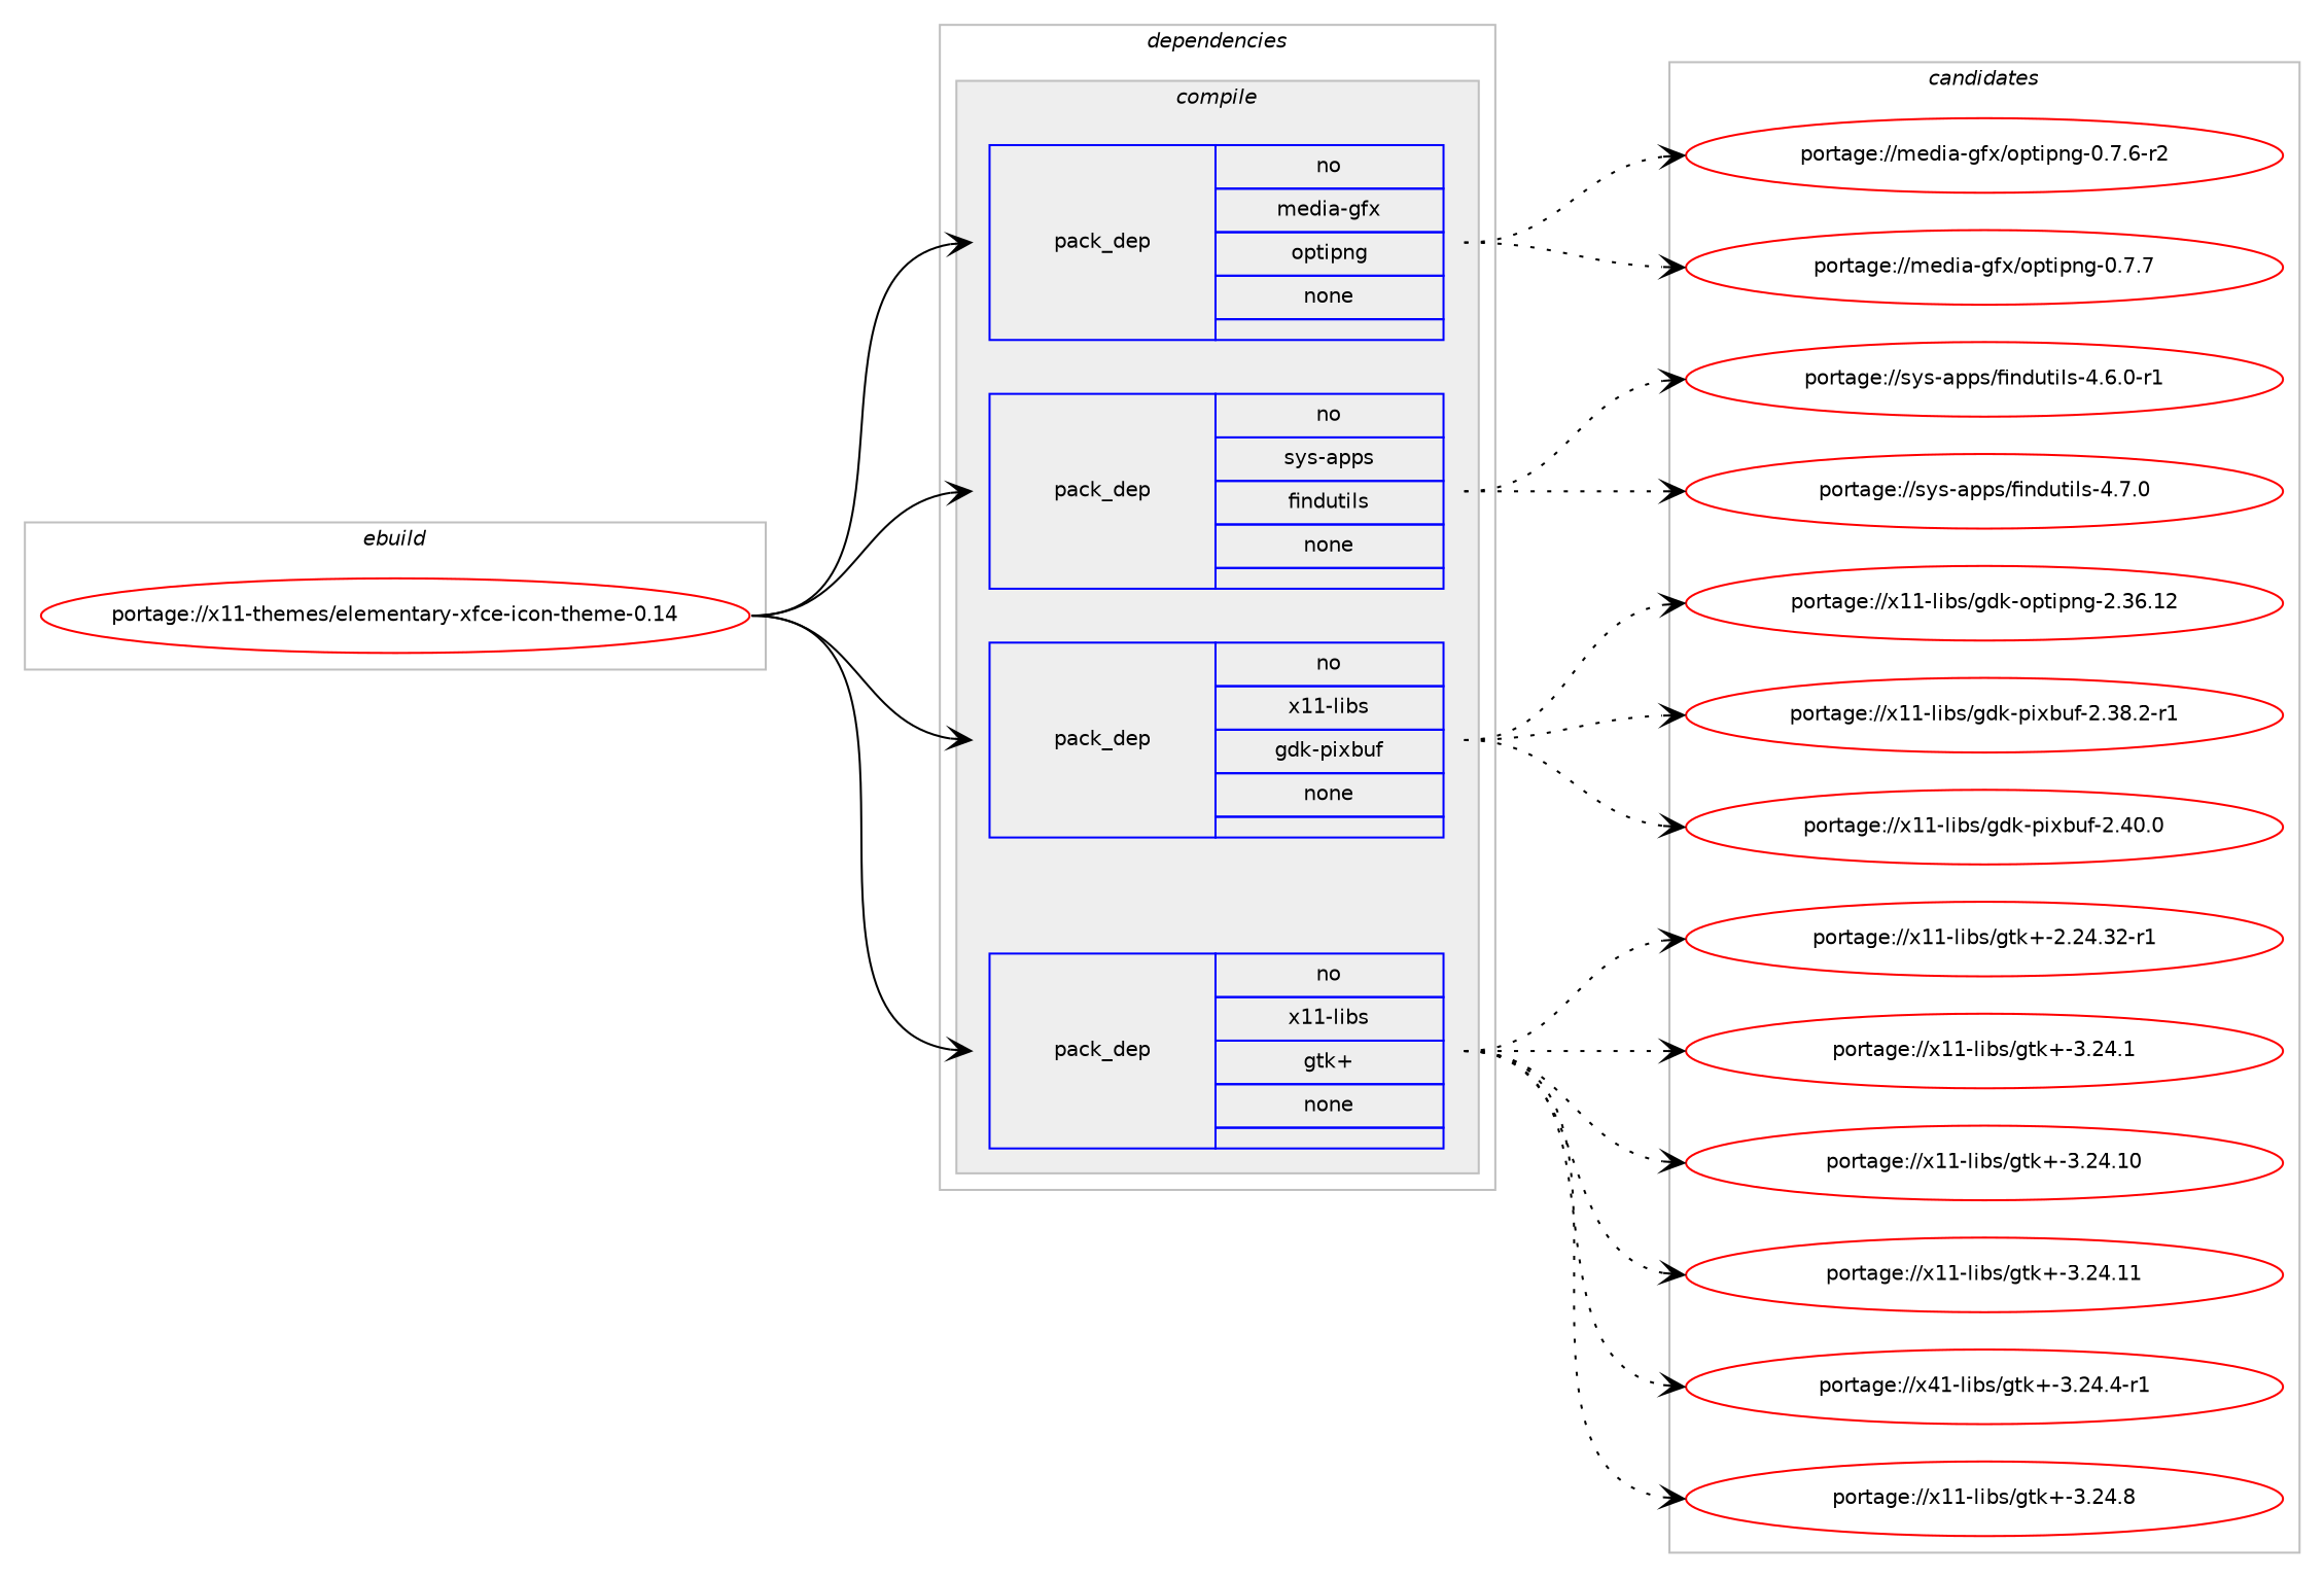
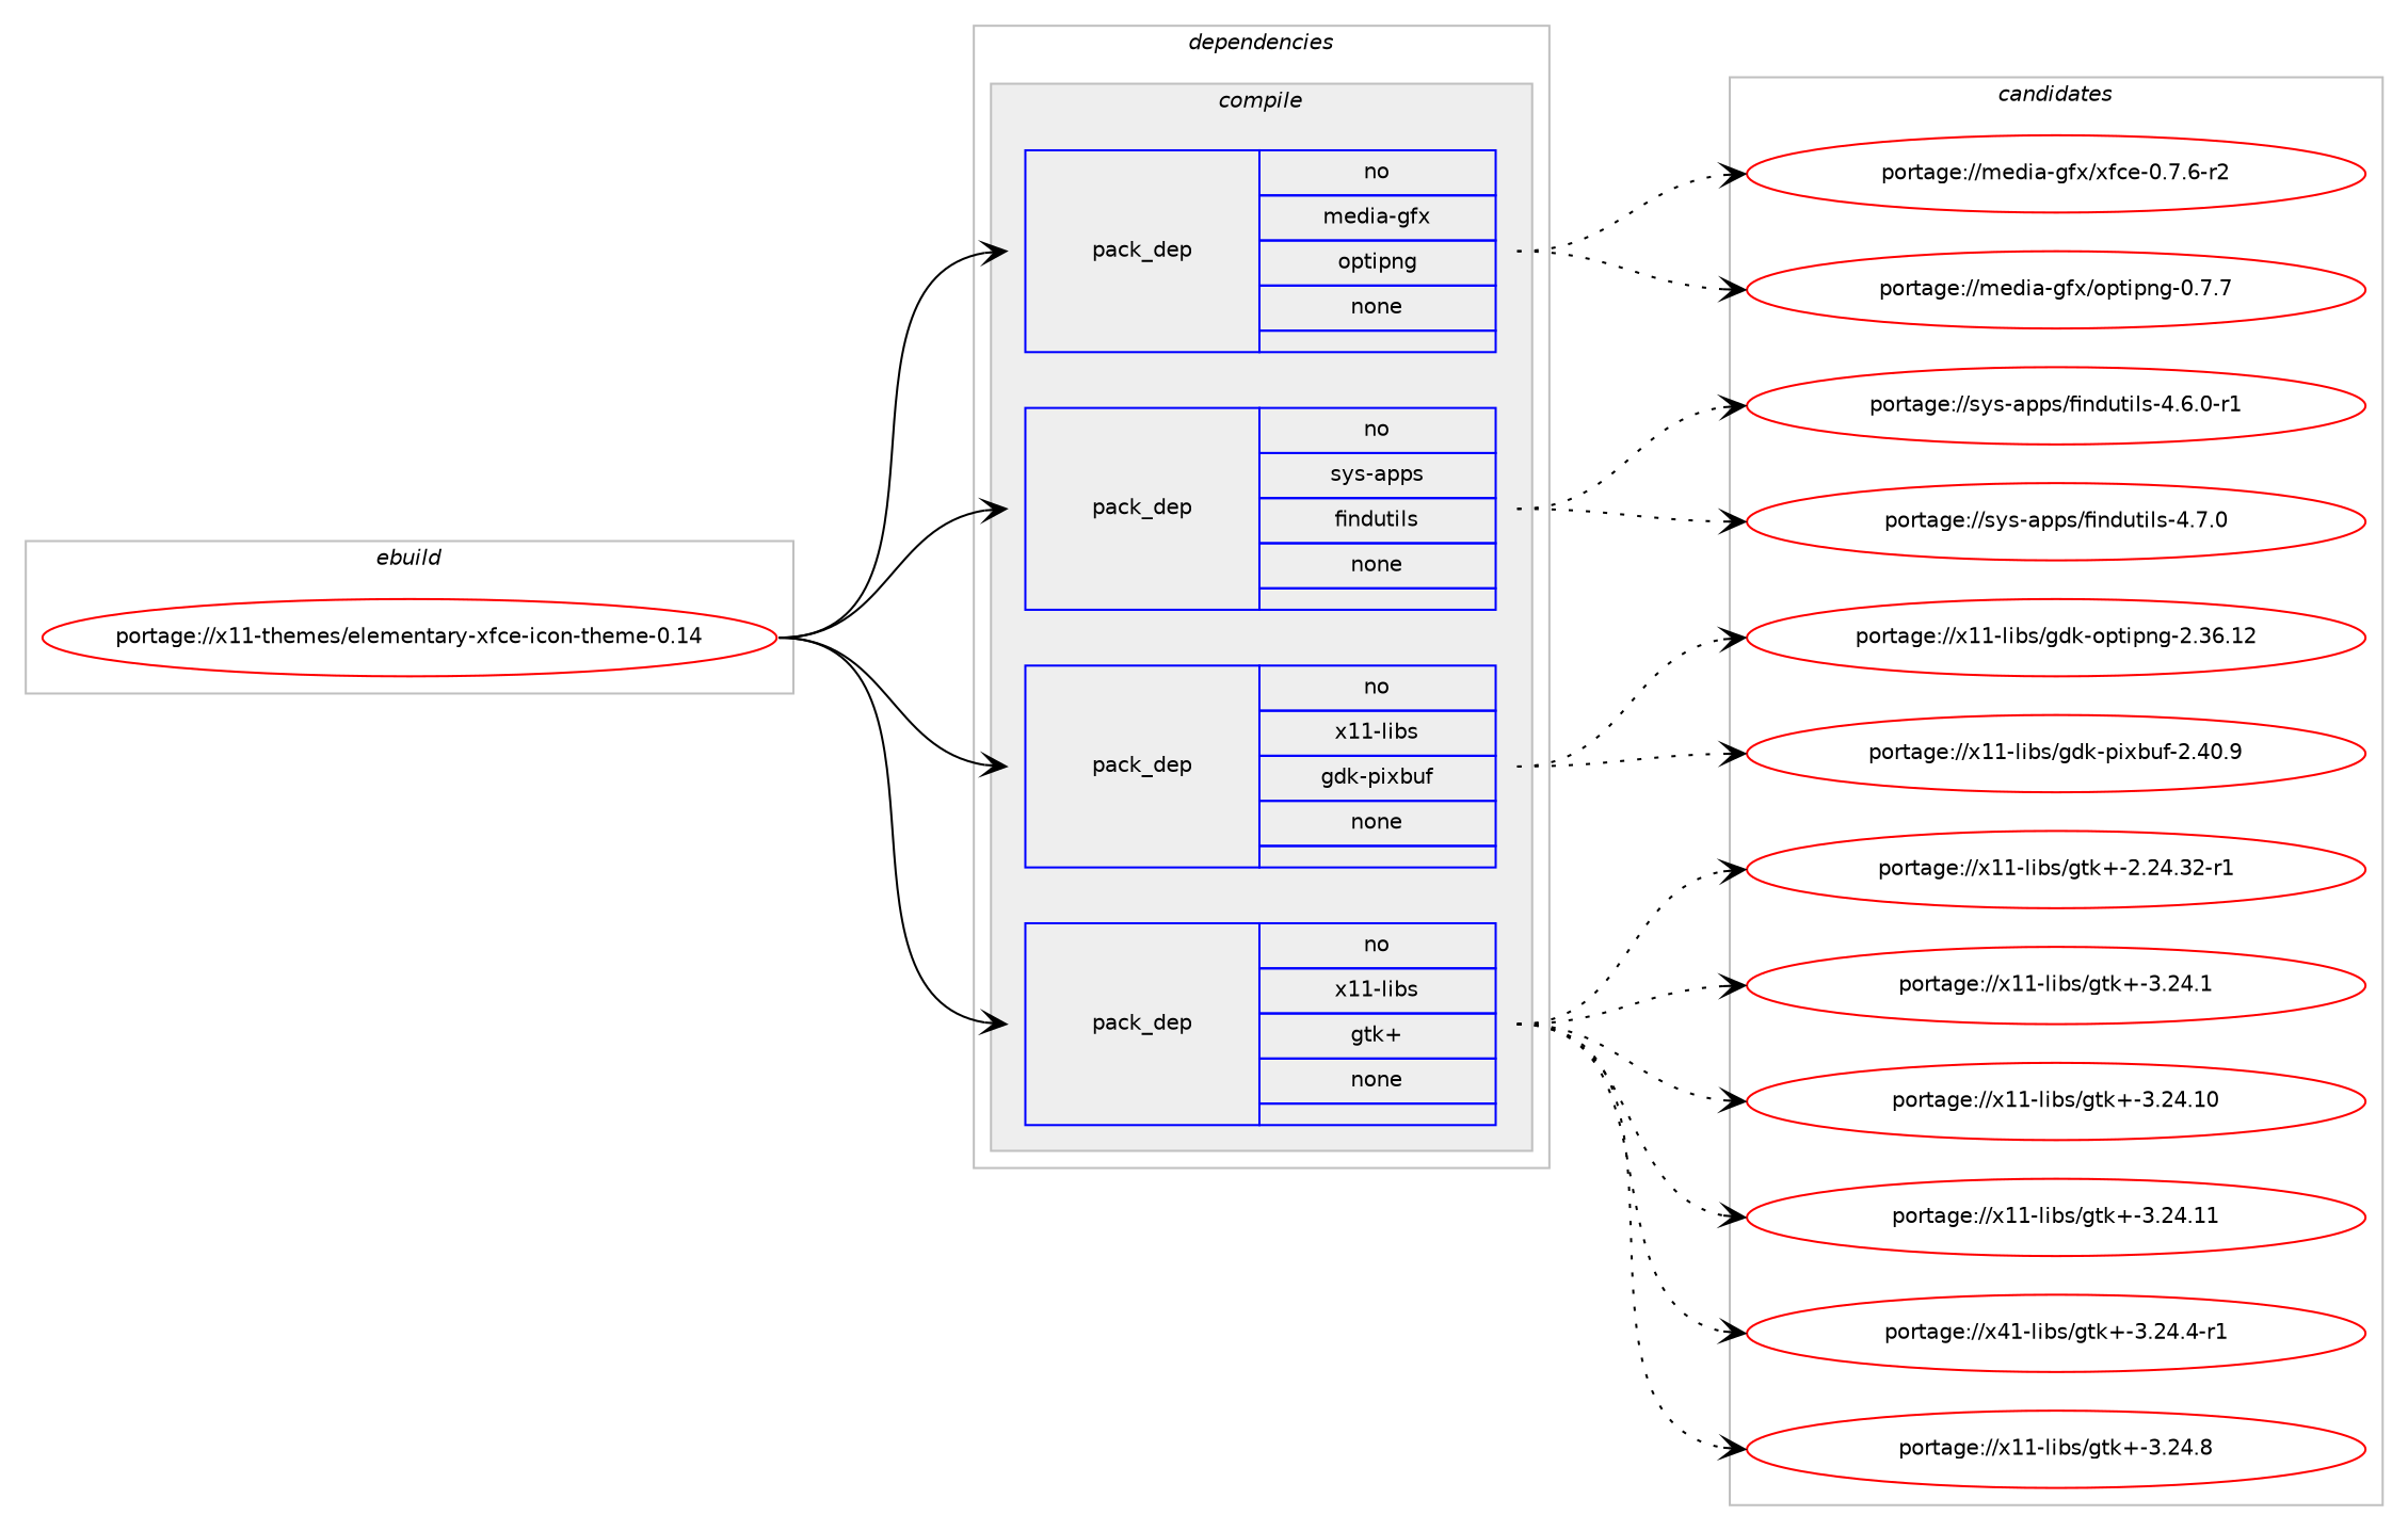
  digraph {
    compound=true
    concentrate=true
    fontname=Helvetica
    fontsize=10
    newrank=true
    rankdir=LR
    ranksep=1.5
    node [color=red fontname=Helvetica fontsize=10]
    edge [arrowhead=vee headport=w style=dotted tailport=e weight=100]
    n1 [label="portage://x11-themes/elementary-xfce-icon-theme-0.14" width=4]
    n2 [color=blue label=<<TABLE BORDER="0" CELLBORDER="1" CELLSPACING="0" CELLPADDING="4" WIDTH="220"><TR><TD ROWSPAN="6" CELLPADDING="30">pack_dep</TD></TR><TR><TD WIDTH="110">no</TD></TR><TR><TD>media-gfx</TD></TR><TR><TD>optipng</TD></TR><TR><TD>none</TD></TR><TR><TD></TD></TR></TABLE>> shape=none]
    n3 [color=blue label=<<TABLE BORDER="0" CELLBORDER="1" CELLSPACING="0" CELLPADDING="4" WIDTH="220"><TR><TD ROWSPAN="6" CELLPADDING="30">pack_dep</TD></TR><TR><TD WIDTH="110">no</TD></TR><TR><TD>sys-apps</TD></TR><TR><TD>findutils</TD></TR><TR><TD>none</TD></TR><TR><TD></TD></TR></TABLE>> shape=none]
    n4 [color=blue label=<<TABLE BORDER="0" CELLBORDER="1" CELLSPACING="0" CELLPADDING="4" WIDTH="220"><TR><TD ROWSPAN="6" CELLPADDING="30">pack_dep</TD></TR><TR><TD WIDTH="110">no</TD></TR><TR><TD>x11-libs</TD></TR><TR><TD>gdk-pixbuf</TD></TR><TR><TD>none</TD></TR><TR><TD></TD></TR></TABLE>> shape=none]
    n5 [color=blue label=<<TABLE BORDER="0" CELLBORDER="1" CELLSPACING="0" CELLPADDING="4" WIDTH="220"><TR><TD ROWSPAN="6" CELLPADDING="30">pack_dep</TD></TR><TR><TD WIDTH="110">no</TD></TR><TR><TD>x11-libs</TD></TR><TR><TD>gtk+</TD></TR><TR><TD>none</TD></TR><TR><TD></TD></TR></TABLE>> shape=none]
-   n6 [label="portage://media-gfx/optipng-0.7.6-r2" width=4]
+   n6 [label="portage://media-gfx/xfce-0.7.6-r2" width=4]
    n7 [label="portage://media-gfx/optipng-0.7.7" width=4]
    n8 [label="portage://sys-apps/findutils-4.6.0-r1" width=4]
    n9 [label="portage://sys-apps/findutils-4.7.0" width=4]
    n10 [label="portage://x11-libs/gdk-optipng-2.36.12" width=4]
-   n11 [label="portage://x11-libs/gdk-pixbuf-2.38.2-r1" width=4]
-   n12 [label="portage://x11-libs/gdk-pixbuf-2.40.0" width=4]
+   n12 [label="portage://x11-libs/gdk-pixbuf-2.40.9" width=4]
    n13 [label="portage://x11-libs/gtk+-2.24.32-r1" width=4]
    n14 [label="portage://x11-libs/gtk+-3.24.1" width=4]
    n15 [label="portage://x11-libs/gtk+-3.24.10" width=4]
    n16 [label="portage://x11-libs/gtk+-3.24.11" width=4]
    n17 [label="portage://x41-libs/gtk+-3.24.4-r1" width=4]
    n18 [label="portage://x11-libs/gtk+-3.24.8" width=4]
    subgraph cluster_1 {
      color=gray
      label=<<i>ebuild</i>>
      rank=same
      n1
    }
    subgraph cluster_2 {
      color=gray
      label=<<i>dependencies</i>>
      subgraph cluster_3 {
        color=gray
        fillcolor="#eeeeee"
        label=<<i>compile</i>>
        style=filled
        subgraph sub_4 {
          color=gray
          fillcolor="#eeeeee"
          label=<<i>compile</i>>
          style=filled
          n2
        }
        subgraph sub_5 {
          color=gray
          fillcolor="#eeeeee"
          label=<<i>compile</i>>
          style=filled
          n3
        }
        subgraph sub_6 {
          color=gray
          fillcolor="#eeeeee"
          label=<<i>compile</i>>
          style=filled
          n4
        }
        subgraph sub_7 {
          color=gray
          fillcolor="#eeeeee"
          label=<<i>compile</i>>
          style=filled
          n5
        }
      }
      subgraph cluster_8 {
        color=gray
        fillcolor="#eeeeee"
        label=<<i>compile and run</i>>
        style=filled
      }
      subgraph cluster_9 {
        color=gray
        fillcolor="#eeeeee"
        label=<<i>run</i>>
        style=filled
      }
    }
    subgraph cluster_10 {
      color=gray
      label=<<i>candidates</i>>
      rank=same
      subgraph sub_11 {
        color=black
        label=<<i>candidates</i>>
        nodesep=1
        rank=same
        n6
        n7
      }
      subgraph sub_12 {
        color=black
        label=<<i>candidates</i>>
        nodesep=1
        rank=same
        n8
        n9
      }
      subgraph sub_13 {
        color=black
        label=<<i>candidates</i>>
        nodesep=1
        rank=same
        n10
-       n11
        n12
      }
      subgraph sub_14 {
        color=black
        label=<<i>candidates</i>>
        nodesep=1
        rank=same
        n13
        n14
        n15
        n16
        n17
        n18
      }
    }
    n1 -> n2 [style=solid weight=20]
    n1 -> n3 [style=solid weight=20]
    n1 -> n4 [style=solid weight=20]
    n1 -> n5 [style=solid weight=20]
    n2 -> n6
    n2 -> n7
    n3 -> n8
    n3 -> n9
    n4 -> n10
-   n4 -> n11
    n4 -> n12
    n5 -> n13
    n5 -> n14
    n5 -> n15
    n5 -> n16
    n5 -> n17
    n5 -> n18
  }
